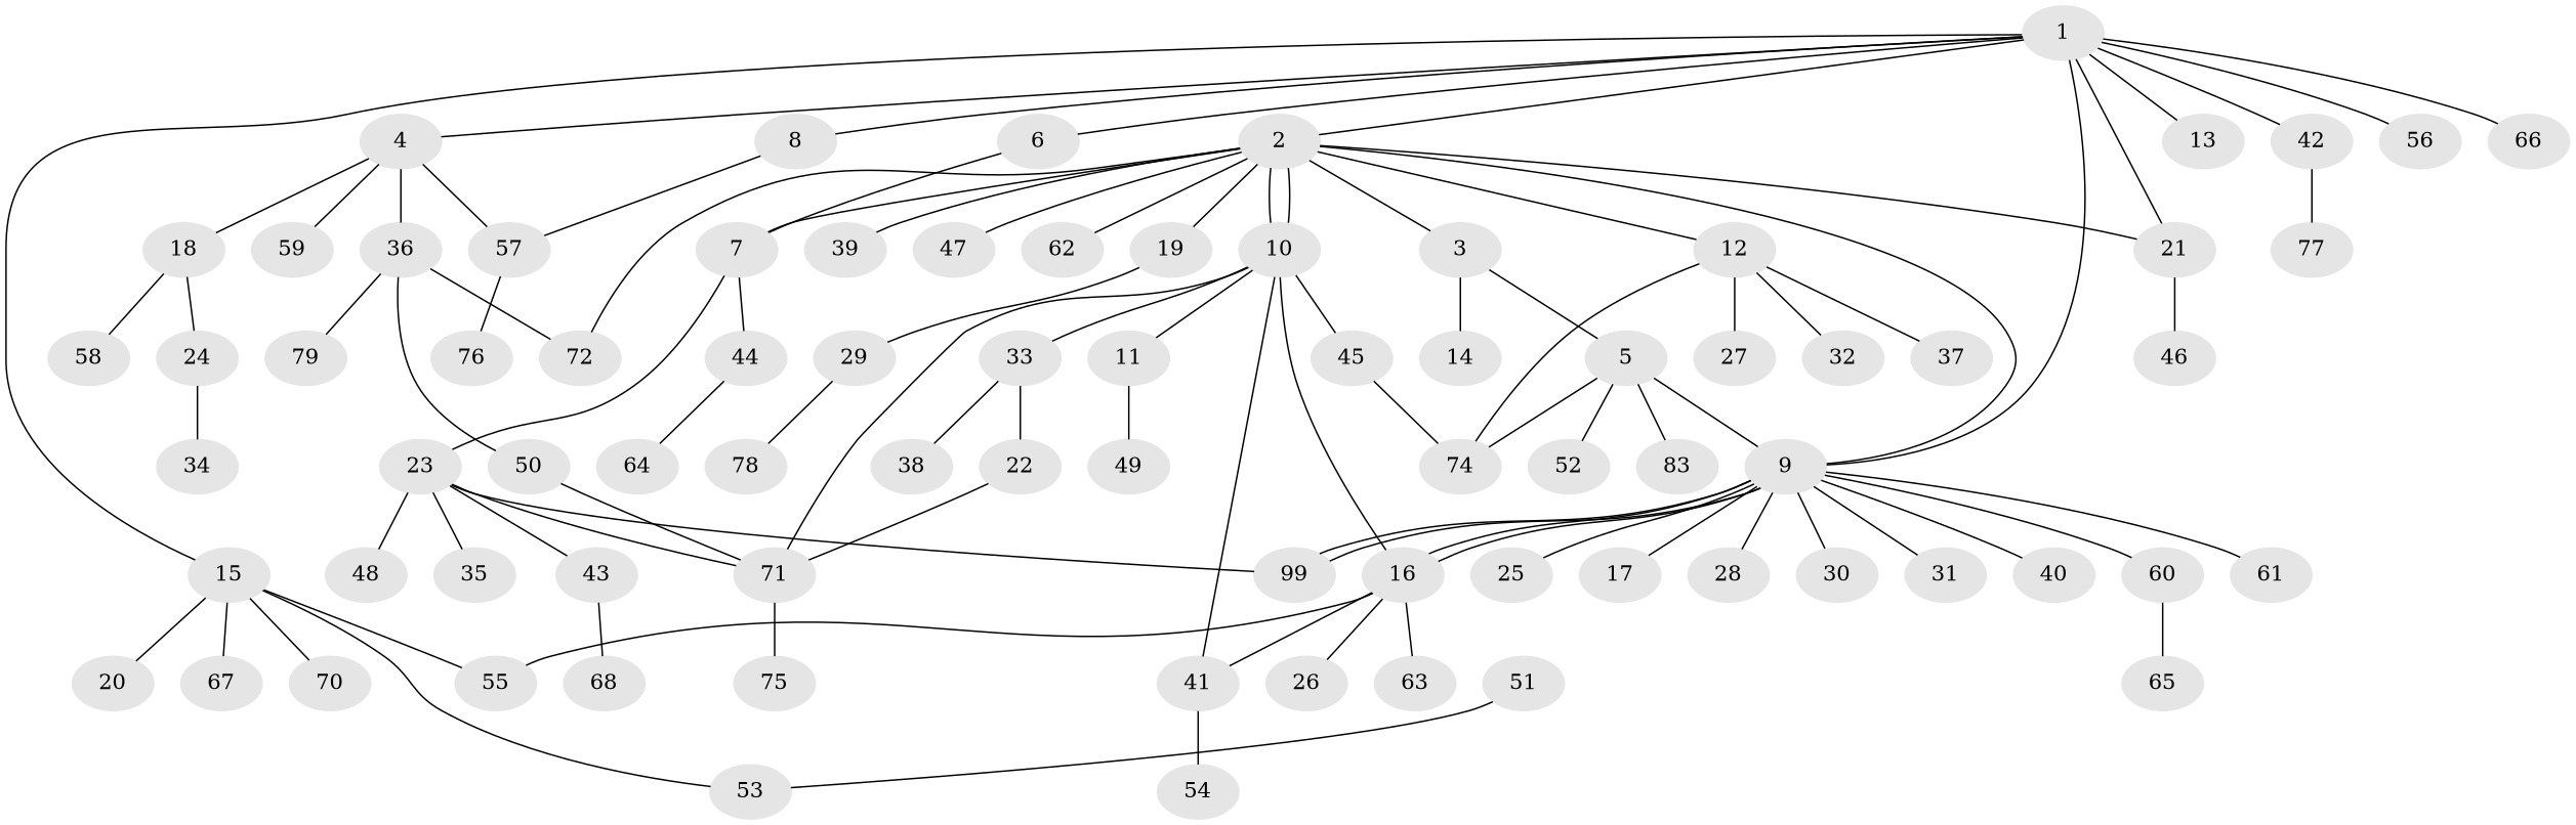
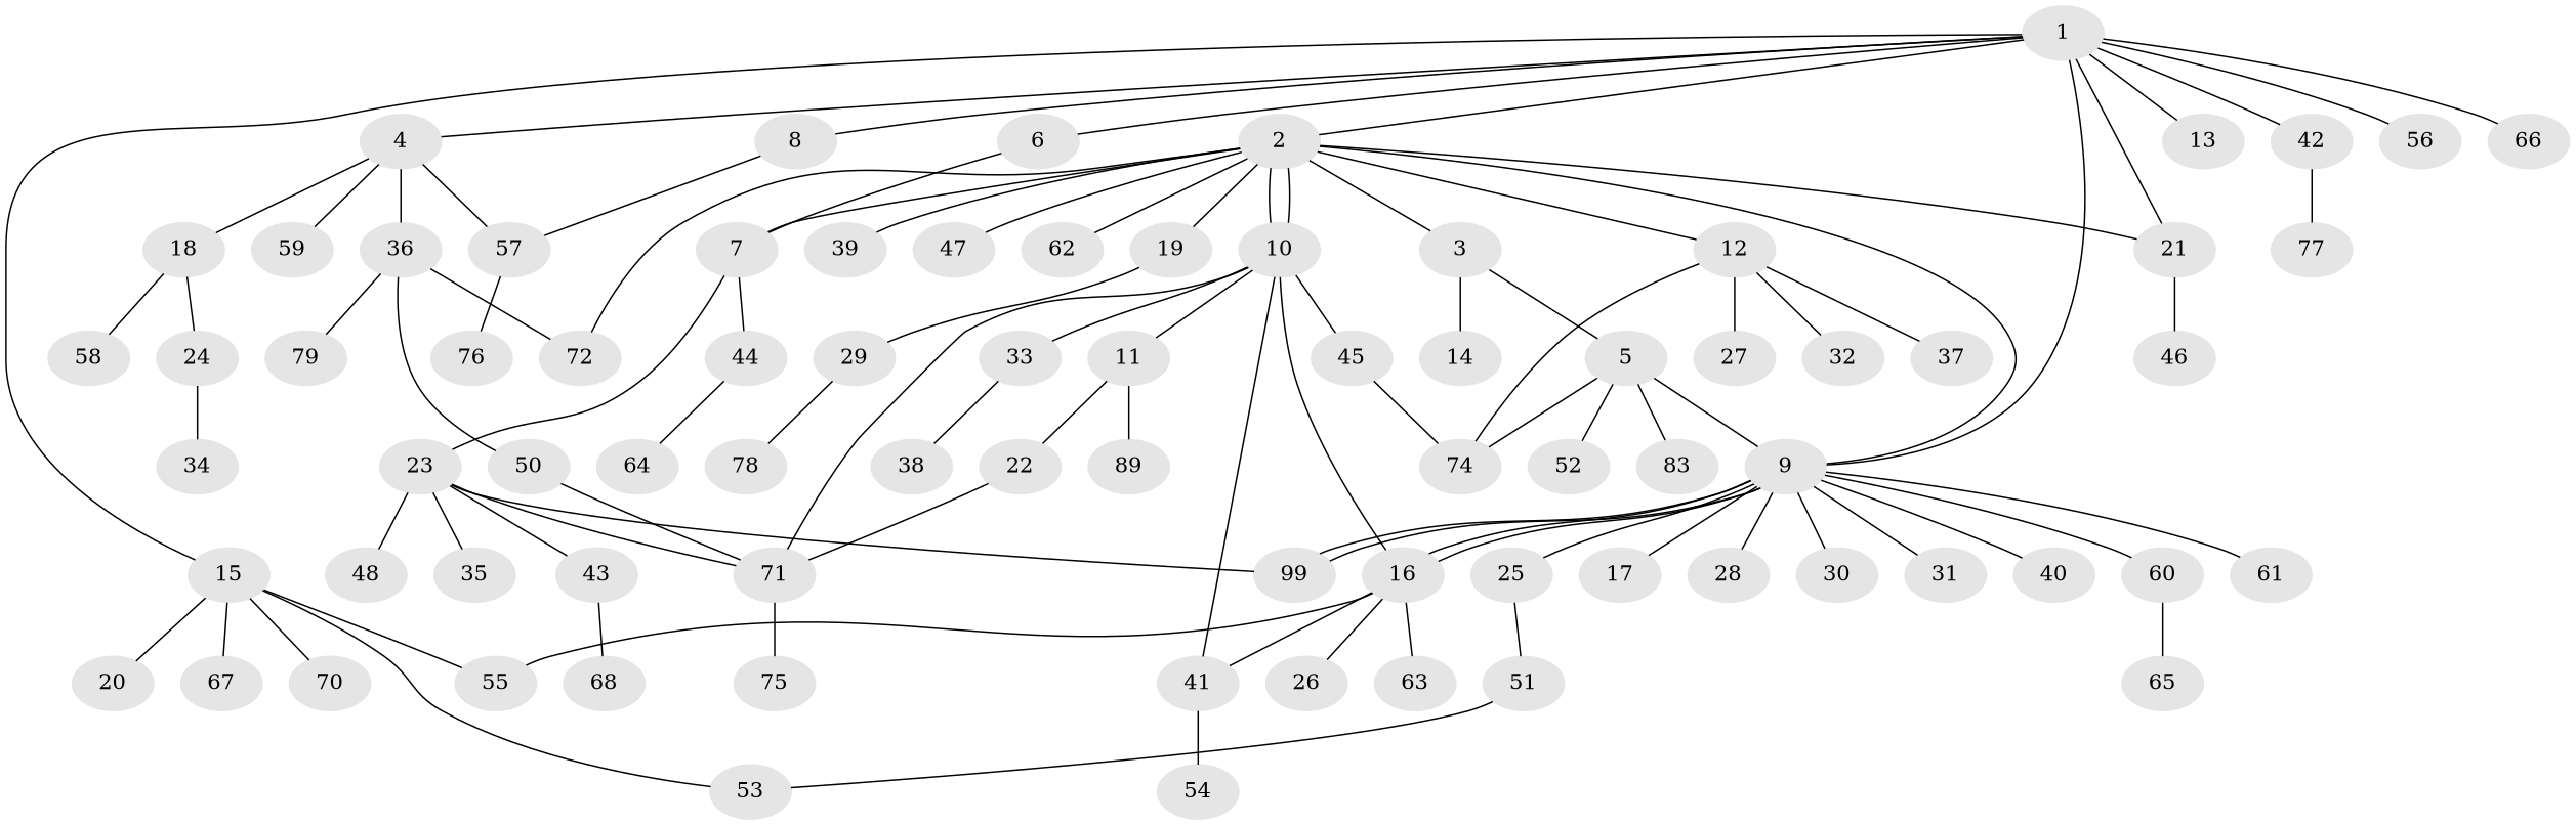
  graph {
    node [color=gray90 style=filled]
    1
    2
    4
    6
    8
    9
    13
    15
    21
    42
    56
    66
    3
    7
    10
    12
    19
    39
    47
    62
    72
    18
    36
    57
    59
    16
    17
    25
    28
    30
    31
    40
    60
    61
    n35 [label=99]
    20
    53
    55
    67
    70
    46
    77
    5
    14
    23
    44
    11
    33
    41
    45
    71
    74
    27
    32
    37
    29
    52
    n58 [label=83]
    24
    58
    50
    79
    76
    35
    43
    48
    64
    26
    63
    51
    65
    22
-   49
+   49 [label=89]
    38
    54
    75
    34
    78
    68
    1 -- 2
    1 -- 4
    1 -- 6
    1 -- 8
    1 -- 9
    1 -- 13
    1 -- 15
    1 -- 21
    1 -- 42
    1 -- 56
    1 -- 66
    2 -- 9
    2 -- 21
    2 -- 3
    2 -- 7
    2 -- 10
    2 -- 10
    2 -- 12
    2 -- 19
    2 -- 39
    2 -- 47
    2 -- 62
    2 -- 72
    4 -- 18
    4 -- 36
    4 -- 57
    4 -- 59
    6 -- 7
    8 -- 57
    9 -- 16
    9 -- 16
    9 -- 17
    9 -- 25
    9 -- 28
    9 -- 30
    9 -- 31
    9 -- 40
    9 -- 60
    9 -- 61
    9 -- n35
    9 -- n35
    15 -- 20
    15 -- 53
    15 -- 55
    15 -- 67
    15 -- 70
    21 -- 46
    42 -- 77
    3 -- 5
    3 -- 14
    7 -- 23
    7 -- 44
    10 -- 16
    10 -- 11
    10 -- 33
    10 -- 41
    10 -- 45
    10 -- 71
    12 -- 74
    12 -- 27
    12 -- 32
    12 -- 37
    19 -- 29
    18 -- 24
    18 -- 58
    36 -- 72
    36 -- 50
    36 -- 79
    57 -- 76
    16 -- 55
    16 -- 41
    16 -- 26
    16 -- 63
+   25 -- 51
    60 -- 65
    5 -- 9
    5 -- 74
    5 -- 52
    5 -- n58
    23 -- n35
    23 -- 71
    23 -- 35
    23 -- 43
    23 -- 48
    44 -- 64
-   33 -- 22
+   11 -- 22
    11 -- 49
    33 -- 38
    41 -- 54
    45 -- 74
    71 -- 75
    29 -- 78
    24 -- 34
    50 -- 71
    43 -- 68
    51 -- 53
    22 -- 71
  }
